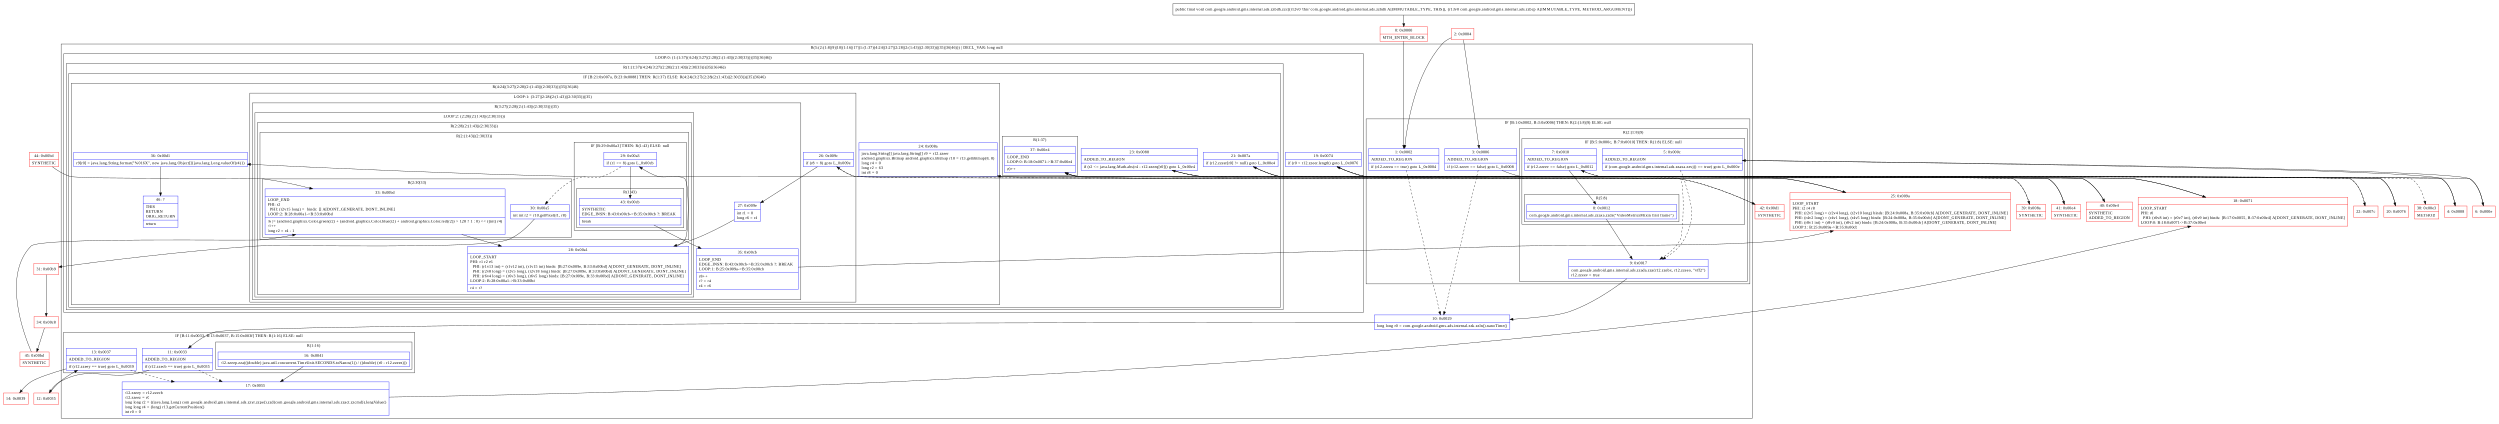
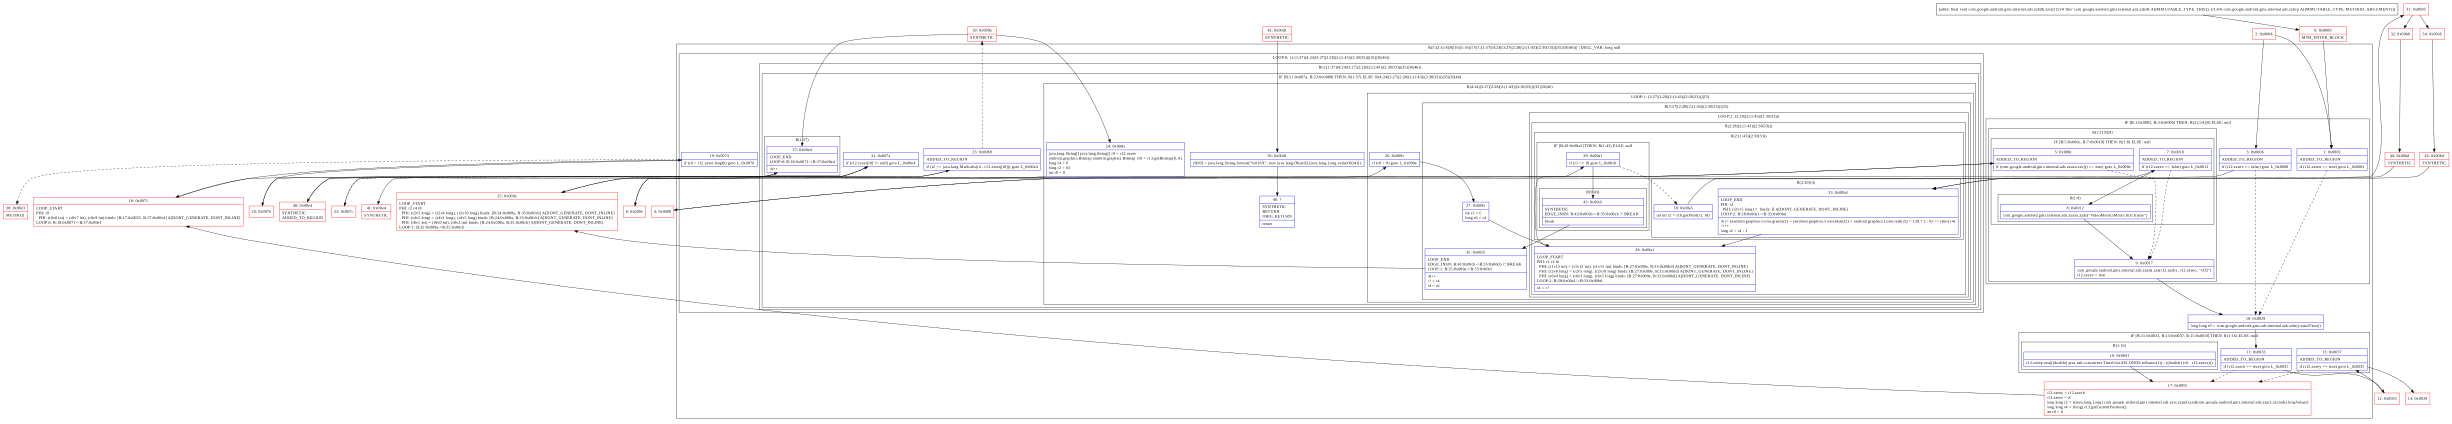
  digraph {
    fontname="Liberation Serif"
    node [color=blue fontname="Liberation Serif" shape=record]
    edge [fontname="Liberation Serif"]
    n1 [label="{8\:\ 0x0012|com.google.android.gms.internal.ads.zzaxa.zzds(\"VideoMetricsMixin first frame\")\l}"]
    n2 [label="{5\:\ 0x000c|ADDED_TO_REGION\l|if (com.google.android.gms.internal.ads.zzaxa.zzvj() == true) goto L_0x000e\l}"]
    n3 [label="{7\:\ 0x0010|ADDED_TO_REGION\l|if (r12.zzeev == false) goto L_0x0012\l}"]
    n4 [label="{9\:\ 0x0017|com.google.android.gms.internal.ads.zzada.zza(r12.zzebx, r12.zzeeo, \"vff2\")\lr12.zzeev = true\l}"]
    n5 [label="{1\:\ 0x0002|ADDED_TO_REGION\l|if (r12.zzeeu == true) goto L_0x0004\l}"]
    n6 [label="{3\:\ 0x0006|ADDED_TO_REGION\l|if (r12.zzeev == false) goto L_0x0008\l}"]
    n7 [label="{16\:\ 0x0041|r12.zzeep.zza(((double) java.util.concurrent.TimeUnit.SECONDS.toNanos(1)) \/ ((double) (r0 \- r12.zzeez)))\l}"]
    n8 [label="{11\:\ 0x0033|ADDED_TO_REGION\l|if (r12.zzecb == true) goto L_0x0035\l}"]
    n9 [label="{13\:\ 0x0037|ADDED_TO_REGION\l|if (r12.zzeey == true) goto L_0x0039\l}"]
    n10 [label="{37\:\ 0x00e4|LOOP_END\lLOOP:0: B:18:0x0071\-\>B:37:0x00e4\l|r0++\l}"]
    n11 [label="{43\:\ 0x00cb|SYNTHETIC\lEDGE_INSN: B:43:0x00cb\-\>B:35:0x00cb ?: BREAK  \l|break\l}"]
    n12 [label="{29\:\ 0x00a3|if (r1 \>= 8) goto L_0x00cb\l}"]
    n13 [label="{30\:\ 0x00a5|int int r2 = r10.getPixel(r1, r8)\l}"]
    n14 [label="{33\:\ 0x00bd|LOOP_END\lPHI: r2 \l  PHI: (r2v15 long) =  binds: [] A[DONT_GENERATE, DONT_INLINE]\lLOOP:2: B:28:0x00a1\-\>B:33:0x00bd\l|r6 \|= (android.graphics.Color.green(r2) + (android.graphics.Color.blue(r2) + android.graphics.Color.red(r2)) \> 128 ? 1 : 0) \<\< ((int) r4)\lr1++\llong r2 = r4 \- 1\l}"]
    n15 [label="{28\:\ 0x00a1|LOOP_START\lPHI: r1 r2 r6 \l  PHI: (r1v13 int) = (r1v12 int), (r1v15 int) binds: [B:27:0x009e, B:33:0x00bd] A[DONT_GENERATE, DONT_INLINE]\l  PHI: (r2v8 long) = (r2v5 long), (r2v18 long) binds: [B:27:0x009e, B:33:0x00bd] A[DONT_GENERATE, DONT_INLINE]\l  PHI: (r6v4 long) = (r6v3 long), (r6v5 long) binds: [B:27:0x009e, B:33:0x00bd] A[DONT_GENERATE, DONT_INLINE]\lLOOP:2: B:28:0x00a1\-\>B:33:0x00bd\l|r4 = r2\l}"]
    n16 [label="{27\:\ 0x009e|int r1 = 0\llong r6 = r4\l}"]
    n17 [label="{35\:\ 0x00cb|LOOP_END\lEDGE_INSN: B:43:0x00cb\-\>B:35:0x00cb ?: BREAK  \lLOOP:1: B:25:0x009a\-\>B:35:0x00cb\l|r8++\lr2 = r4\lr4 = r6\l}"]
    n18 [label="{26\:\ 0x009c|if (r8 \< 8) goto L_0x009e\l}"]
    n19 [label="{24\:\ 0x008a|java.lang.String[] java.lang.String[] r9 = r12.zzeer\landroid.graphics.Bitmap android.graphics.Bitmap r10 = r13.getBitmap(8, 8)\llong r4 = 0\llong r2 = 63\lint r8 = 0\l}"]
    n20 [label="{36\:\ 0x00d1|r9[r0] = java.lang.String.format(\"%016X\", new java.lang.Object[]\{java.lang.Long.valueOf(r4)\})\l}"]
-   n21 [label="{46\:\ ?|THIS\lRETURN\lORIG_RETURN\l|return\l}"]
+   n21 [label="{46\:\ ?|SYNTHETIC\lRETURN\lORIG_RETURN\l|return\l}"]
    n22 [label="{21\:\ 0x007a|if (r12.zzeer[r0] != null) goto L_0x00e4\l}"]
    n23 [label="{23\:\ 0x0088|ADDED_TO_REGION\l|if (r2 \<= java.lang.Math.abs(r4 \- r12.zzeeq[r0])) goto L_0x00e4\l}"]
    n24 [label="{19\:\ 0x0074|if (r0 \< r12.zzeer.length) goto L_0x0076\l}"]
    n25 [label="{10\:\ 0x0029|long long r0 = com.google.android.gms.ads.internal.zzk.zzln().nanoTime()\l}"]
-   n26 [label="{17\:\ 0x0055|r12.zzeey = r12.zzecb\lr12.zzeez = r0\llong long r2 = ((java.lang.Long) com.google.android.gms.internal.ads.zzyr.zzpe().zzd(com.google.android.gms.internal.ads.zzact.zzcmd)).longValue()\llong long r4 = (long) r13.getCurrentPosition()\lint r0 = 0\l}"]
+   n26 [color=red label="{17\:\ 0x0055|r12.zzeey = r12.zzecb\lr12.zzeez = r0\llong long r2 = ((java.lang.Long) com.google.android.gms.internal.ads.zzyr.zzpe().zzd(com.google.android.gms.internal.ads.zzact.zzcmd)).longValue()\llong long r4 = (long) r13.getCurrentPosition()\lint r0 = 0\l}"]
    n27 [color=red label="{6\:\ 0x000e}"]
    n28 [color=red label="{4\:\ 0x0008}"]
    n29 [color=red label="{12\:\ 0x0035}"]
    n30 [color=red label="{14\:\ 0x0039}"]
    n31 [color=red label="{18\:\ 0x0071|LOOP_START\lPHI: r0 \l  PHI: (r0v8 int) = (r0v7 int), (r0v9 int) binds: [B:17:0x0055, B:37:0x00e4] A[DONT_GENERATE, DONT_INLINE]\lLOOP:0: B:18:0x0071\-\>B:37:0x00e4\l}"]
    n32 [color=red label="{31\:\ 0x00b9}"]
    n33 [color=red label="{25\:\ 0x009a|LOOP_START\lPHI: r2 r4 r8 \l  PHI: (r2v5 long) = (r2v4 long), (r2v10 long) binds: [B:24:0x008a, B:35:0x00cb] A[DONT_GENERATE, DONT_INLINE]\l  PHI: (r4v2 long) = (r4v1 long), (r4v5 long) binds: [B:24:0x008a, B:35:0x00cb] A[DONT_GENERATE, DONT_INLINE]\l  PHI: (r8v1 int) = (r8v0 int), (r8v2 int) binds: [B:24:0x008a, B:35:0x00cb] A[DONT_GENERATE, DONT_INLINE]\lLOOP:1: B:25:0x009a\-\>B:35:0x00cb\l}"]
    n34 [color=red label="{42\:\ 0x00d1|SYNTHETIC\l}"]
    n35 [color=red label="{22\:\ 0x007c}"]
    n36 [color=red label="{40\:\ 0x00e4|SYNTHETIC\lADDED_TO_REGION\l}"]
    n37 [color=red label="{39\:\ 0x008a|SYNTHETIC\l}"]
    n38 [color=red label="{41\:\ 0x00e4|SYNTHETIC\l}"]
    n39 [color=red label="{20\:\ 0x0076}"]
    n40 [color=red label="{38\:\ 0x00e3|METHOD\l}"]
    n41 [color=red label="{2\:\ 0x0004}"]
+   n42 [color=red label="{32\:\ 0x00bb}"]
    n43 [color=red label="{34\:\ 0x00c8}"]
    n44 [color=red label="{0\:\ 0x0000|MTH_ENTER_BLOCK\l}"]
    n45 [color=red label="{44\:\ 0x00bd|SYNTHETIC\l}"]
    n46 [color=red label="{45\:\ 0x00bd|SYNTHETIC\l}"]
    n47 [label="{public final void com.google.android.gms.internal.ads.zzbdh.zzc((r12v0 'this' com.google.android.gms.internal.ads.zzbdh A[IMMUTABLE_TYPE, THIS]), (r13v0 com.google.android.gms.internal.ads.zzbcp A[IMMUTABLE_TYPE, METHOD_ARGUMENT])) }" color=""]
    subgraph cluster_1 {
      label="R(5:(2:(1:8)|9)|10|(1:16)|17|(1:(1:37)(4:24|(3:27|(2:28|(2:(1:43)|(2:30|33)))|35)|36|46))) | DECL_VAR: long null\l"
      n25
      n26
      subgraph cluster_2 {
        label="IF [B:1:0x0002, B:3:0x0006] THEN: R(2:(1:8)|9) ELSE: null"
        n5
        n6
        subgraph cluster_3 {
          label="R(2:(1:8)|9)"
          n4
          subgraph cluster_4 {
            label="IF [B:5:0x000c, B:7:0x0010] THEN: R(1:8) ELSE: null"
            n2
            n3
            subgraph cluster_5 {
-             label="R(5:8)"
+             label="R(1:8)"
              n1
            }
          }
        }
      }
      subgraph cluster_6 {
        label="IF [B:11:0x0033, B:13:0x0037, B:15:0x003f] THEN: R(1:16) ELSE: null"
        n8
        n9
        subgraph cluster_7 {
          label="R(1:16)"
          n7
        }
      }
      subgraph cluster_8 {
        label="LOOP:0: (1:(1:37)(4:24|(3:27|(2:28|(2:(1:43)|(2:30|33)))|35)|36|46))"
        n24
        subgraph cluster_9 {
          label="R(1:(1:37)(4:24|(3:27|(2:28|(2:(1:43)|(2:30|33)))|35)|36|46))"
          subgraph cluster_10 {
            label="IF [B:21:0x007a, B:23:0x0088] THEN: R(1:37) ELSE: R(4:24|(3:27|(2:28|(2:(1:43)|(2:30|33)))|35)|36|46)"
            n22
            n23
            subgraph cluster_11 {
              label="R(1:37)"
              n10
            }
            subgraph cluster_12 {
              label="R(4:24|(3:27|(2:28|(2:(1:43)|(2:30|33)))|35)|36|46)"
              n19
              n20
              n21
              subgraph cluster_13 {
                label="LOOP:1: (3:27|(2:28|(2:(1:43)|(2:30|33)))|35)"
                n18
                subgraph cluster_14 {
                  label="R(3:27|(2:28|(2:(1:43)|(2:30|33)))|35)"
                  n16
                  n17
                  subgraph cluster_15 {
                    label="LOOP:2: (2:28|(2:(1:43)|(2:30|33)))"
                    subgraph cluster_16 {
                      label="R(2:28|(2:(1:43)|(2:30|33)))"
                      n15
                      subgraph cluster_17 {
                        label="R(2:(1:43)|(2:30|33))"
                        subgraph cluster_18 {
                          label="IF [B:29:0x00a3] THEN: R(1:43) ELSE: null"
                          n12
                          subgraph cluster_19 {
-                           label="R(1:43)"
+                           label="R(9:43)"
                            n11
                          }
                        }
                        subgraph cluster_20 {
                          label="R(2:30|33)"
                          n13
                          n14
                        }
                      }
                    }
                  }
                }
              }
            }
          }
        }
      }
    }
    n1 -> n4
    n2 -> n4 [style=dashed]
    n2 -> n27
    n3 -> n1
    n3 -> n4 [style=dashed]
    n4 -> n25
    n5 -> n25 [style=dashed]
    n6 -> n25 [style=dashed]
    n6 -> n28
    n7 -> n26
    n8 -> n26 [style=dashed]
    n8 -> n29
    n9 -> n26 [style=dashed]
    n9 -> n30
    n10 -> n31
    n11 -> n17
    n12 -> n11
    n12 -> n13 [style=dashed]
    n13 -> n32
    n14 -> n15
    n15 -> n12
    n16 -> n15
    n17 -> n33
    n18 -> n16
-   n18 -> n34 [style=dashed]
    n19 -> n33
    n20 -> n21
    n22 -> n35 [style=dashed]
    n22 -> n36
    n23 -> n37 [style=dashed]
    n23 -> n38
    n24 -> n39
    n24 -> n40 [style=dashed]
    n25 -> n8
    n26 -> n31
    n27 -> n3
    n28 -> n2
    n29 -> n9
    n31 -> n24
+   n32 -> n42
    n32 -> n43
    n33 -> n18
    n34 -> n20
    n35 -> n23
    n36 -> n10
    n37 -> n19
-   n38 -> n10
+   n37 -> n10
    n39 -> n22
    n41 -> n5
    n41 -> n6
+   n42 -> n45
    n43 -> n46
    n44 -> n5
    n45 -> n14
    n46 -> n14
    n47 -> n44
  }
